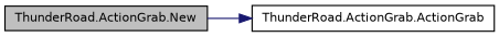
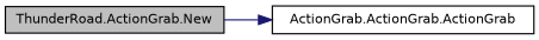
  digraph {
    rankdir=LR
    node [color=black fontname=Helvetica fontsize=10 shape=record style=filled]
    n1 [fillcolor=grey75 fontcolor=black height=0.2 label="ThunderRoad.ActionGrab.New" width=0.4]
-   n2 [fillcolor=white height=0.2 label="ThunderRoad.ActionGrab.ActionGrab" width=0.4]
+   n2 [fillcolor=white height=0.2 label="ActionGrab.ActionGrab.ActionGrab" width=0.4]
    n1 -> n2 [color=midnightblue fontname=Helvetica fontsize=10 labelfontname=Helvetica labelfontsize=10 style=solid]
  }
